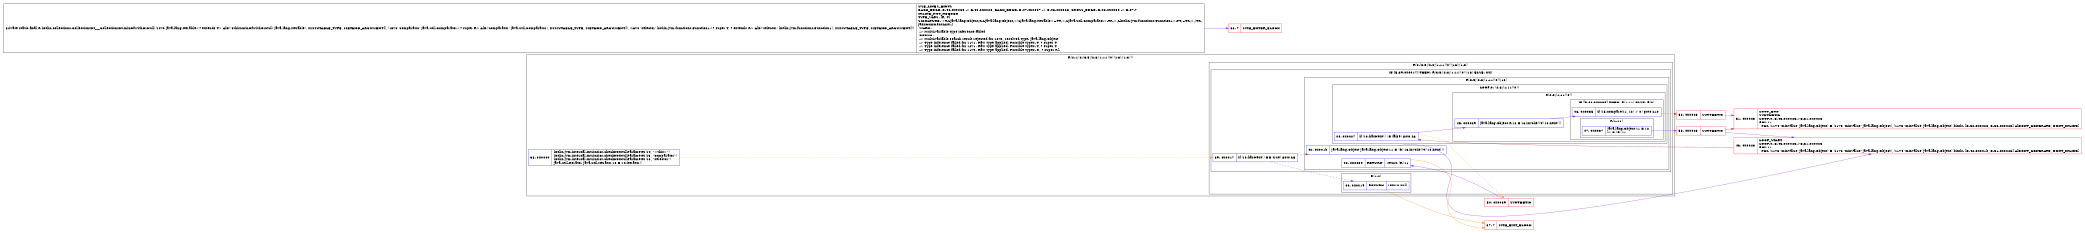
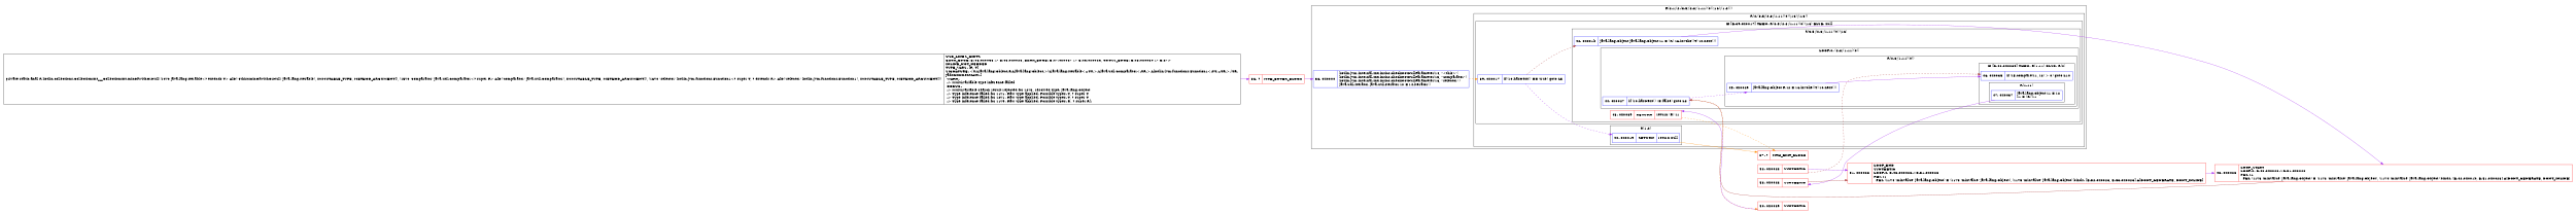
  digraph {
    rankdir=LR
    node [color=blue shape=record]
    edge [color=purple]
    n1 [label="{47\:\ 0x0037|java.lang.Object r1 = r2\lr1 = (R) r1\l}"]
    n2 [label="{46\:\ 0x0035|if (r5.compare(r1, r2) \> 0) goto L10\l}"]
    n3 [label="{45\:\ 0x0029|java.lang.Object R r2 = r6.invoke((T) r0.next())\l}"]
    n4 [label="{44\:\ 0x0027|if (r0.hasNext() != false) goto L8\l}"]
    n5 [label="{42\:\ 0x001b|java.lang.Object java.lang.Object r1 = (R) r6.invoke((T) r0.next())\l}"]
-   n6 [label="{48\:\ 0x0039|RETURN\l|return (R) r1\l}"]
+   n6 [color=red label="{48\:\ 0x0039|RETURN\l|return (R) r1\l}"]
    n7 [label="{39\:\ 0x0017|if (r0.hasNext() == true) goto L5\l}"]
    n8 [label="{40\:\ 0x0019|RETURN\l|return null\l}"]
    n9 [label="{38\:\ 0x0000|kotlin.jvm.internal.Intrinsics.checkNotNullParameter(r4, \"\<this\>\")\lkotlin.jvm.internal.Intrinsics.checkNotNullParameter(r5, \"comparator\")\lkotlin.jvm.internal.Intrinsics.checkNotNullParameter(r6, \"selector\")\ljava.util.Iterator java.util.Iterator r0 = r4.iterator()\l}"]
    n10 [color=red label="{53\:\ 0x0023|SYNTHETIC\l}"]
    n11 [color=red label="{52\:\ 0x0023|SYNTHETIC\l}"]
    n12 [color=red label="{50\:\ 0x0039|SYNTHETIC\l}"]
    n13 [color=red label="{43\:\ 0x0023|LOOP_START\lLOOP:0: B:43:0x0023\-\>B:51:0x0023\lPHI: r1 \l  PHI: (r1v3 'minValue' java.lang.Object) = (r1v2 'minValue' java.lang.Object), (r1v4 'minValue' java.lang.Object) binds: [B:42:0x001b, B:51:0x0023] A[DONT_GENERATE, DONT_INLINE]\l}"]
    n14 [color=red label="{37\:\ ?|MTH_EXIT_BLOCK\l}"]
    n15 [color=red label="{51\:\ 0x0023|LOOP_END\lSYNTHETIC\lLOOP:0: B:43:0x0023\-\>B:51:0x0023\lPHI: r1 \l  PHI: (r1v4 'minValue' java.lang.Object) = (r1v3 'minValue' java.lang.Object), (r1v5 'minValue' java.lang.Object) binds: [B:52:0x0023, B:53:0x0023] A[DONT_GENERATE, DONT_INLINE]\l}"]
    n16 [color=red label="{36\:\ ?|MTH_ENTER_BLOCK\l}"]
    n17 [label="{private static final R kotlin.collections.CollectionsKt___CollectionsKt.minOfWithOrNull((r4v0 java.lang.Iterable\<? extends T\> A[D('$this$minOfWithOrNull' java.lang.Iterable), IMMUTABLE_TYPE, METHOD_ARGUMENT]), (r5v0 'comparator' java.util.Comparator\<? super R\> A[D('comparator' java.util.Comparator), IMMUTABLE_TYPE, METHOD_ARGUMENT]), (r6v0 'selector' kotlin.jvm.functions.Function1\<? super T, ? extends R\> A[D('selector' kotlin.jvm.functions.Function1), IMMUTABLE_TYPE, METHOD_ARGUMENT]))  | USE_LINES_HINTS\lBACK_EDGE: B:46:0x0035 \-\> B:43:0x0023, BACK_EDGE: B:47:0x0037 \-\> B:43:0x0023, CROSS_EDGE: B:48:0x0039 \-\> B:37:?\lINLINE_NOT_NEEDED\lTYPE_VARS: [R, T]\lSIGNATURE: \<T:Ljava\/lang\/Object;R:Ljava\/lang\/Object;\>(Ljava\/lang\/Iterable\<+TT;\>;Ljava\/util\/Comparator\<\-TR;\>;Lkotlin\/jvm\/functions\/Function1\<\-TT;+TR;\>;)TR;\lJadxCommentsAttr\{\l WARN: \l \-\> Multi\-variable type inference failed\l DEBUG: \l \-\> Multi\-variable search result rejected for r2v2, resolved type: java.lang.Object\l \-\> Type inference failed for r1v1. Raw type applied. Possible types: T, ? super T\l \-\> Type inference failed for r2v1. Raw type applied. Possible types: T, ? super T\l \-\> Type inference failed for r1v9. Raw type applied. Possible types: R, ? super R\}\l}" color=""]
    subgraph cluster_1 {
      label="R(2:1|(2:(3:5|(2:8|(1:11)(0))|16)|(1:3)))"
      n9
      subgraph cluster_2 {
        label="R(2:(3:5|(2:8|(1:11)(0))|16)|(1:3))"
        subgraph cluster_3 {
          label="IF [B:39:0x0017] THEN: R(3:5|(2:8|(1:11)(0))|16) ELSE: null"
          n7
          subgraph cluster_4 {
            label="R(3:5|(2:8|(1:11)(0))|16)"
            n5
            n6
            subgraph cluster_5 {
              label="LOOP:0: (2:8|(1:11)(0))"
              n4
              subgraph cluster_6 {
                label="R(2:8|(1:11)(0))"
                n3
                subgraph cluster_7 {
                  label="IF [B:46:0x0035] THEN: R(1:11) ELSE: R(0)"
                  n2
                  subgraph cluster_8 {
                    label="R(1:11)"
                    n1
                  }
                  subgraph cluster_9 {
                    label="R(0)"
                  }
                }
              }
            }
          }
        }
        subgraph cluster_10 {
          label="R(1:2)"
          n8
        }
      }
    }
    n1 -> n10
-   n2 -> n11 [color=brown style=dashed]
+   n11 -> n2 [color=brown style=dashed]
    n3 -> n2
-   n4 -> n3
+   n4 -> n3 [style=dashed]
    n4 -> n12 [color=darkorange style=dashed]
    n5 -> n13
-   n6 -> n14 [color=darkorange]
+   n6 -> n14 [color=darkorange style=dashed]
    n7 -> n5 [color=brown style=dashed]
    n7 -> n8 [style=dashed]
    n8 -> n14 [color=darkorange]
    n9 -> n7 [color=darkorange style=dashed]
    n10 -> n15 [color=brown]
    n11 -> n15
    n12 -> n6
    n13 -> n4 [color=brown]
-   n10 -> n13
+   n15 -> n13
+   n16 -> n9
    n17 -> n16
  }
